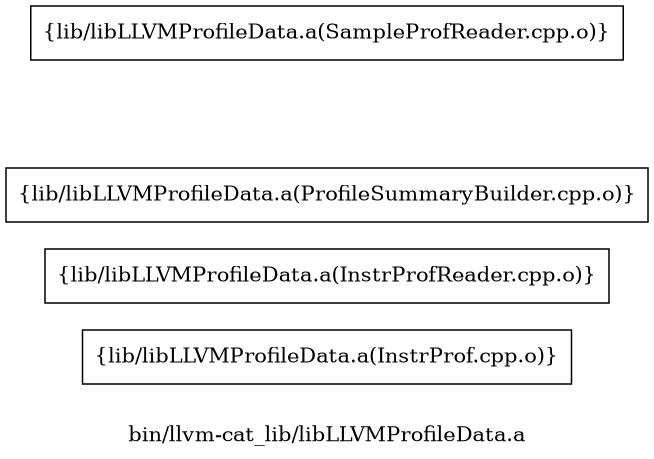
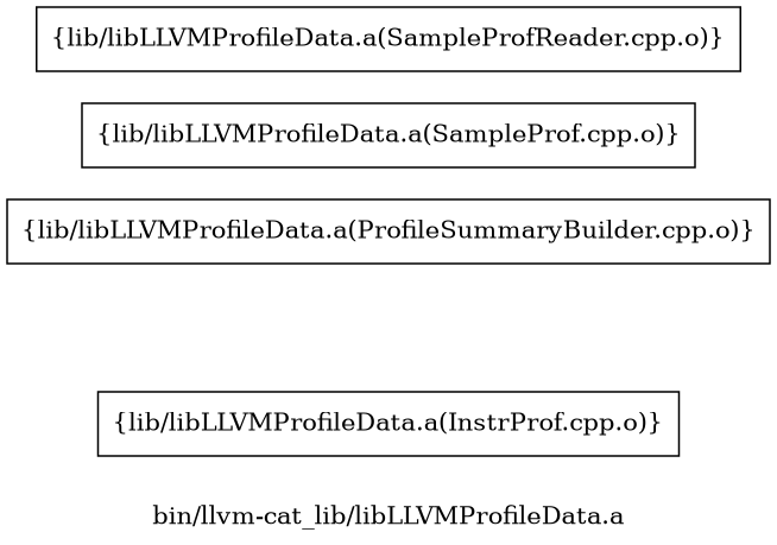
  digraph {
    label="bin/llvm-cat_lib/libLLVMProfileData.a"
    rankdir=LR
    node [group=0 shape=box]
    n1 [label="{lib/libLLVMProfileData.a(InstrProf.cpp.o)}"]
-   n2 [label="{lib/libLLVMProfileData.a(InstrProfReader.cpp.o)}"]
    n3 [label="{lib/libLLVMProfileData.a(ProfileSummaryBuilder.cpp.o)}"]
+   n4 [label="{lib/libLLVMProfileData.a(SampleProf.cpp.o)}"]
    n5 [label="{lib/libLLVMProfileData.a(SampleProfReader.cpp.o)}"]
  }
